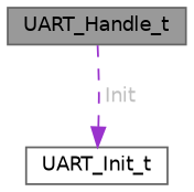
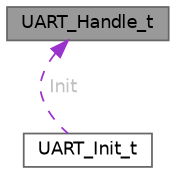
  digraph {
    fontname="DejaVu Sans"
    node [color=gray40 fontname="DejaVu Sans" fontsize=10 shape=box style=filled]
    n1 [fillcolor=grey60 fontcolor=black height=0.2 label=UART_Handle_t width=0.4]
    n2 [fillcolor=white height=0.2 label=UART_Init_t width=0.4]
-   n2 -> n1 [color=darkorchid3 dir=back fontcolor=grey fontname="DejaVu Sans" fontsize=10 label=<<TABLE CELLBORDER="0" BORDER="0"><TR><TD VALIGN="top" ALIGN="LEFT" CELLPADDING="1" CELLSPACING="0">Init</TD></TR> </TABLE>> labelfontname=Helvetica labelfontsize=10 style=dashed]
+   n1 -> n2 [color=darkorchid3 dir=back fontcolor=grey fontname="DejaVu Sans" fontsize=10 label=<<TABLE CELLBORDER="0" BORDER="0"><TR><TD VALIGN="top" ALIGN="LEFT" CELLPADDING="1" CELLSPACING="0">Init</TD></TR> </TABLE>> labelfontname=Helvetica labelfontsize=10 style=dashed]
  }
